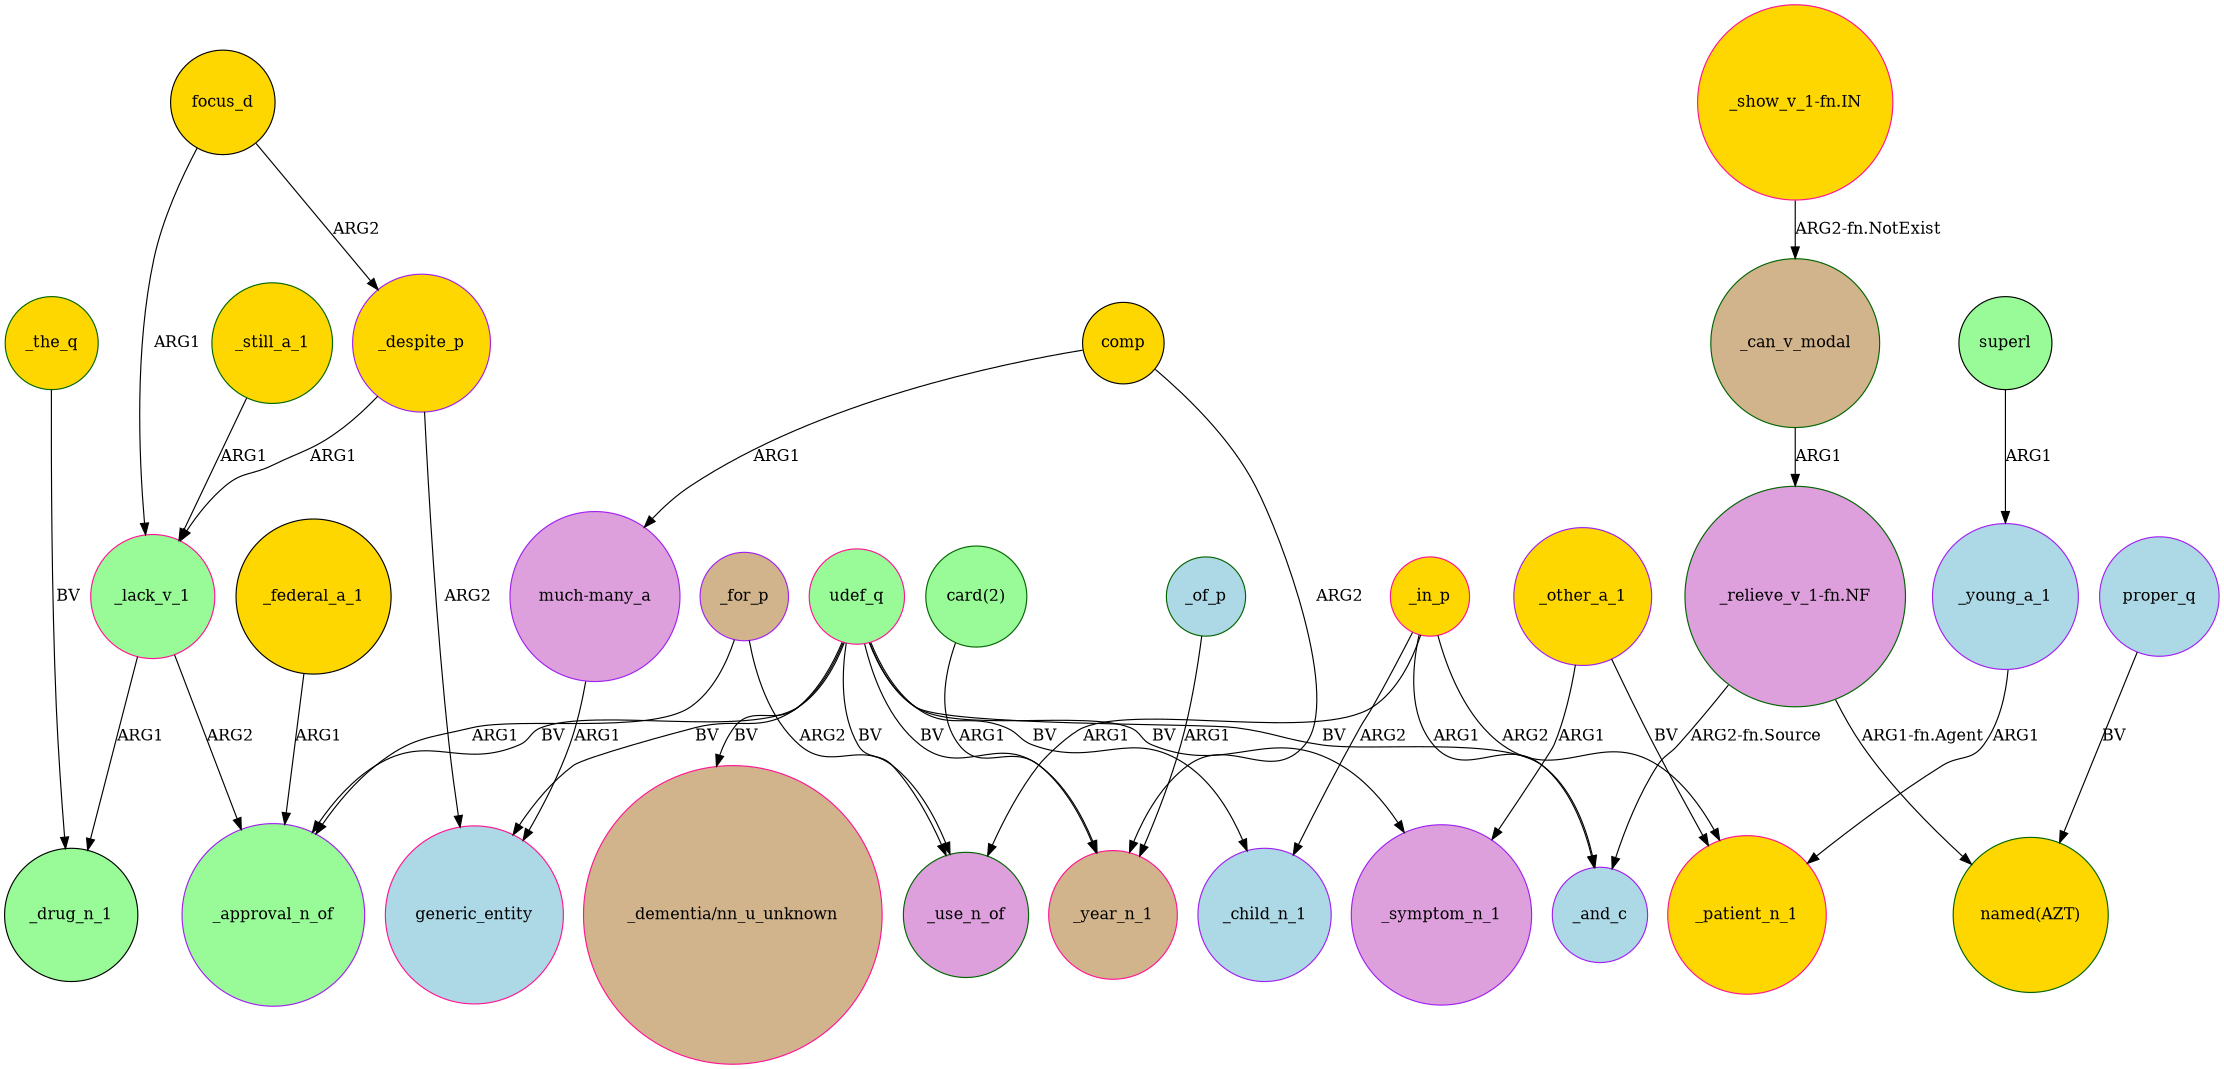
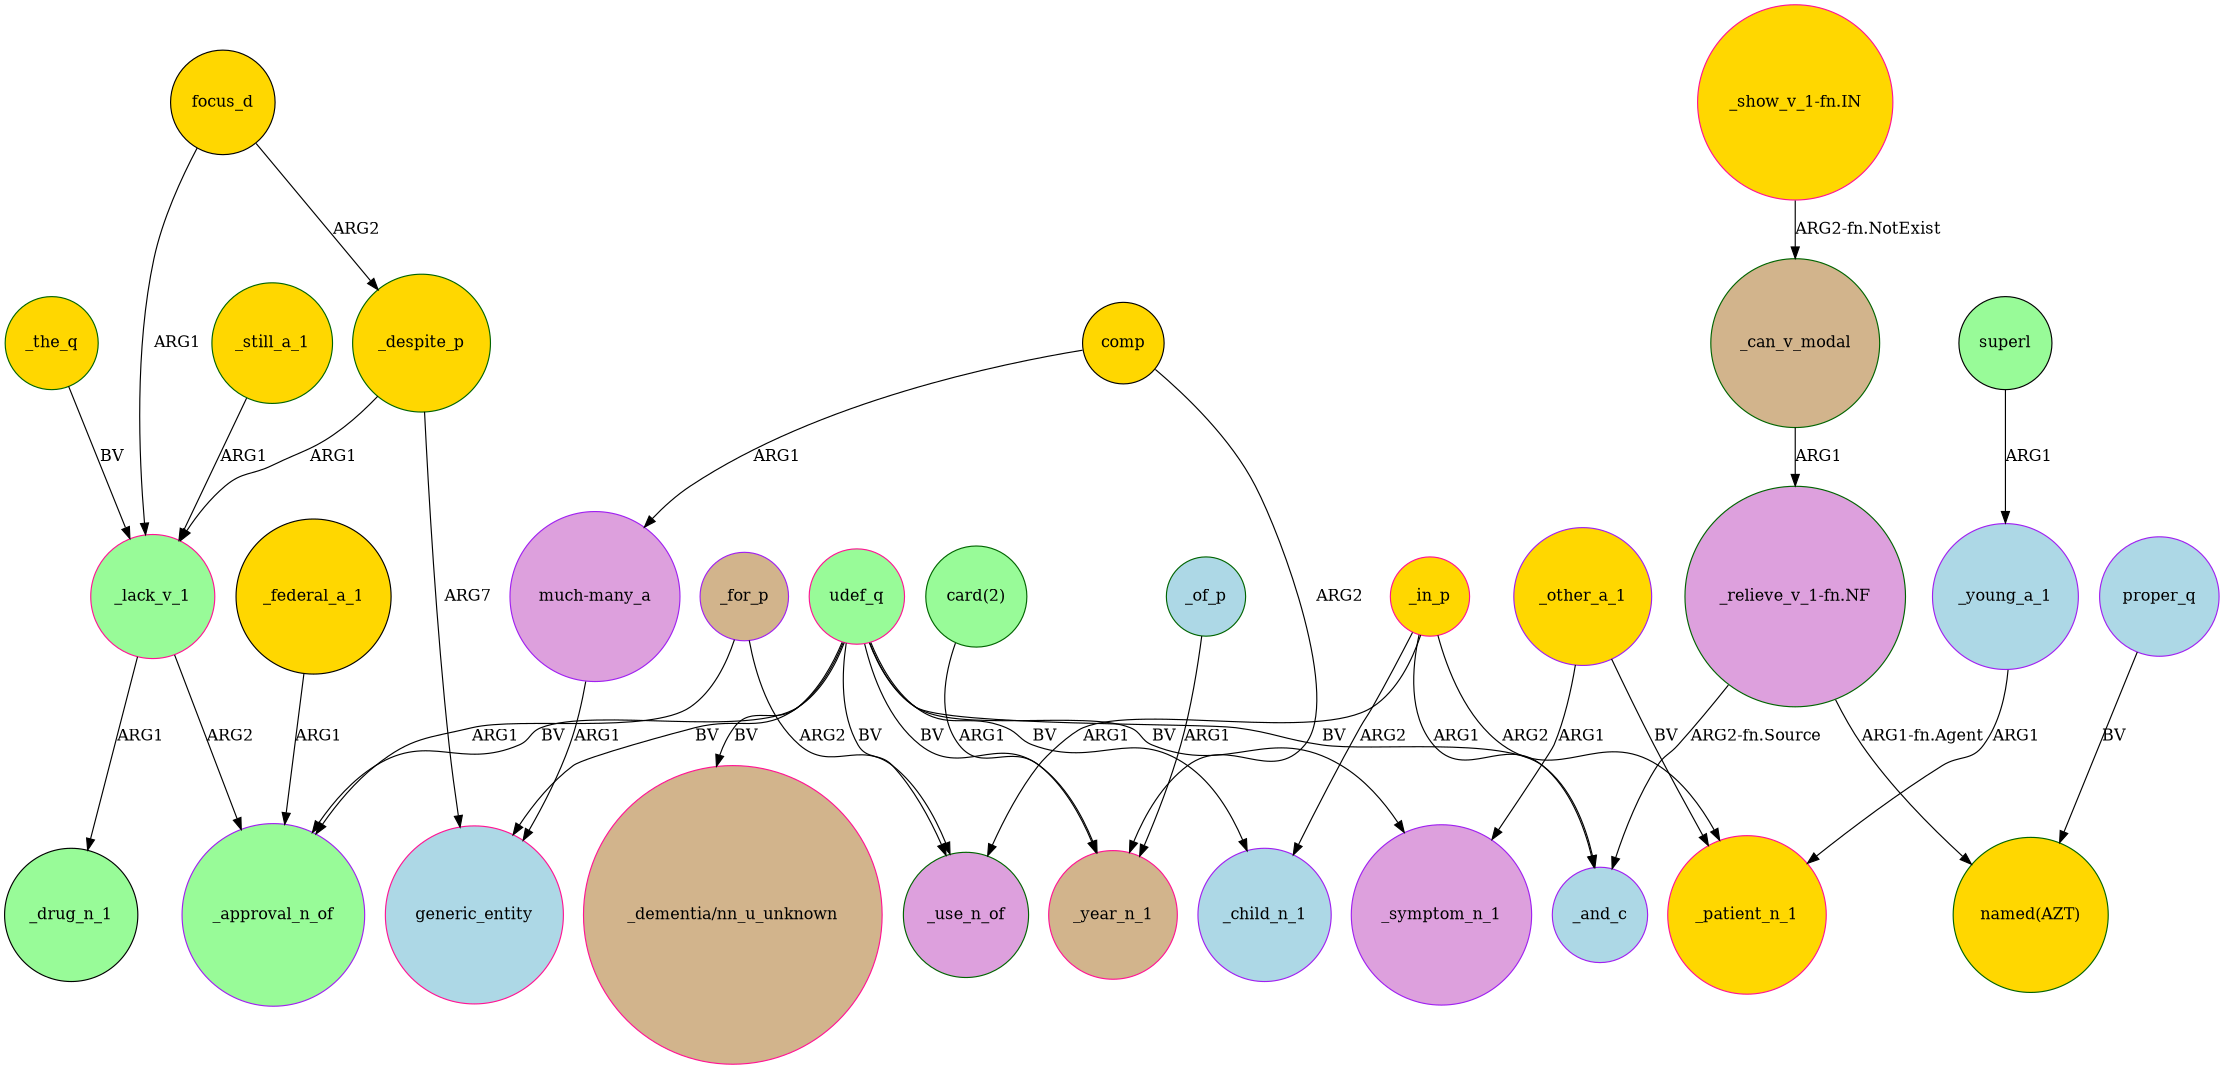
  digraph {
    node [color=purple fillcolor=gold shape=circle style=filled]
    _lack_v_1 [color=deeppink fillcolor=palegreen]
    _approval_n_of [fillcolor=palegreen]
    _drug_n_1 [color=black fillcolor=palegreen]
    _for_p [fillcolor=tan]
    _use_n_of [color=darkgreen fillcolor=plum]
-   _despite_p
+   _despite_p [color=darkgreen]
    generic_entity [color=deeppink fillcolor=lightblue]
    udef_q [color=deeppink fillcolor=palegreen]
    _child_n_1 [fillcolor=lightblue]
    _symptom_n_1 [fillcolor=plum]
    _year_n_1 [color=deeppink fillcolor=tan]
    _and_c [fillcolor=lightblue]
    "_dementia/nn_u_unknown" [color=deeppink fillcolor=tan]
    _in_p [color=deeppink]
    _patient_n_1 [color=deeppink]
    "much-many_a" [fillcolor=plum]
    "_show_v_1-fn.IN" [color=deeppink]
    _can_v_modal [color=darkgreen fillcolor=tan]
    "_relieve_v_1-fn.NF" [color=darkgreen fillcolor=plum]
    "named(AZT)" [color=darkgreen]
    _the_q [color=darkgreen]
    _still_a_1 [color=darkgreen]
    _other_a_1
    focus_d [color=black]
    _of_p [color=darkgreen fillcolor=lightblue]
    _federal_a_1 [color=black]
    superl [color=black fillcolor=palegreen]
    _young_a_1 [fillcolor=lightblue]
    comp [color=black]
    "card(2)" [color=darkgreen fillcolor=palegreen]
    proper_q [fillcolor=lightblue]
    _lack_v_1 -> _approval_n_of [label=ARG2]
    _lack_v_1 -> _drug_n_1 [label=ARG1]
    _for_p -> _approval_n_of [label=ARG1]
    _for_p -> _use_n_of [label=ARG2]
    _despite_p -> _lack_v_1 [label=ARG1]
-   _despite_p -> generic_entity [label=ARG2]
+   _despite_p -> generic_entity [label=ARG7]
    udef_q -> _approval_n_of [label=BV]
    udef_q -> _use_n_of [label=BV]
    udef_q -> generic_entity [label=BV]
    udef_q -> _child_n_1 [label=BV]
    udef_q -> _symptom_n_1 [label=BV]
    udef_q -> _year_n_1 [label=BV]
    udef_q -> _and_c [label=BV]
    udef_q -> "_dementia/nn_u_unknown" [label=BV]
    _in_p -> _use_n_of [label=ARG1]
    _in_p -> _child_n_1 [label=ARG2]
    _in_p -> _and_c [label=ARG1]
    _in_p -> _patient_n_1 [label=ARG2]
    "much-many_a" -> generic_entity [label=ARG1]
    "_show_v_1-fn.IN" -> _can_v_modal [label="ARG2-fn.NotExist"]
    _can_v_modal -> "_relieve_v_1-fn.NF" [label=ARG1]
    "_relieve_v_1-fn.NF" -> _and_c [label="ARG2-fn.Source"]
    "_relieve_v_1-fn.NF" -> "named(AZT)" [label="ARG1-fn.Agent"]
-   _the_q -> _drug_n_1 [label=BV]
+   _the_q -> _lack_v_1 [label=BV]
    _still_a_1 -> _lack_v_1 [label=ARG1]
    _other_a_1 -> _symptom_n_1 [label=ARG1]
    _other_a_1 -> _patient_n_1 [label=BV]
    focus_d -> _lack_v_1 [label=ARG1]
    focus_d -> _despite_p [label=ARG2]
    _of_p -> _year_n_1 [label=ARG1]
    _federal_a_1 -> _approval_n_of [label=ARG1]
    superl -> _young_a_1 [label=ARG1]
    _young_a_1 -> _patient_n_1 [label=ARG1]
    comp -> _year_n_1 [label=ARG2]
    comp -> "much-many_a" [label=ARG1]
    "card(2)" -> _year_n_1 [label=ARG1]
    proper_q -> "named(AZT)" [label=BV]
  }
